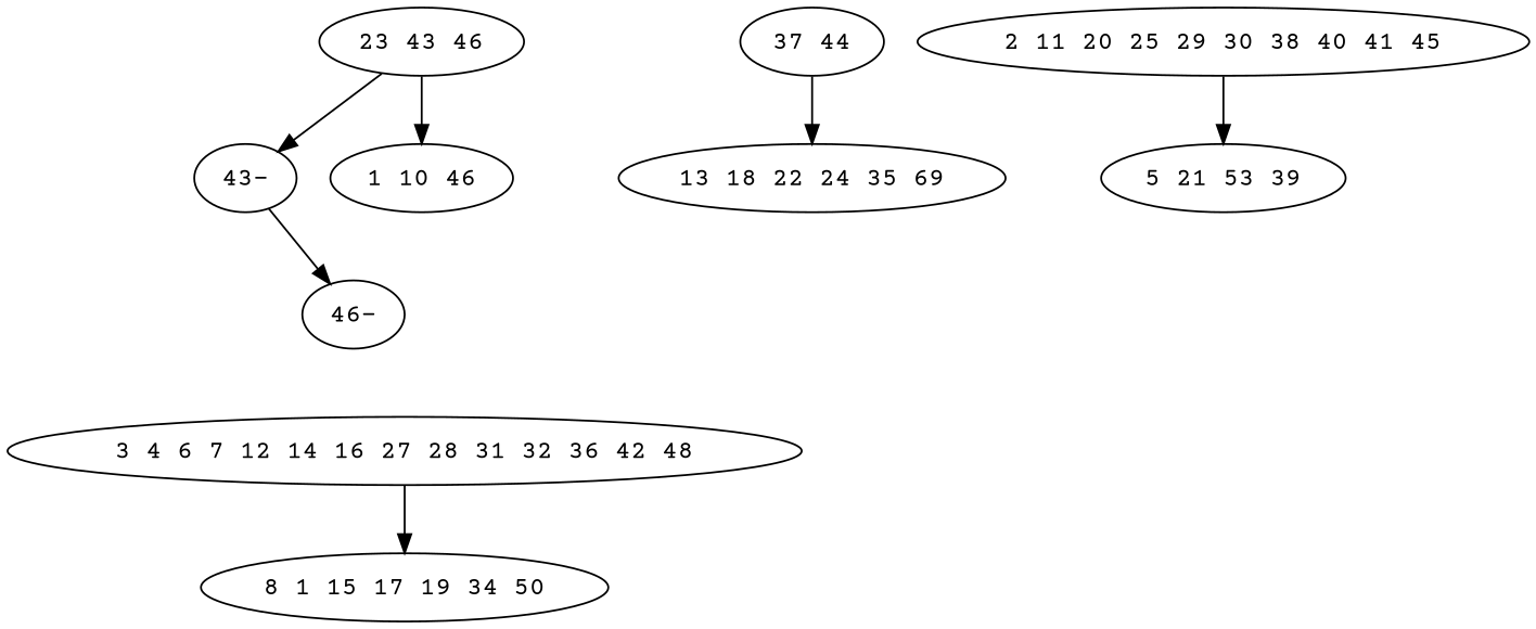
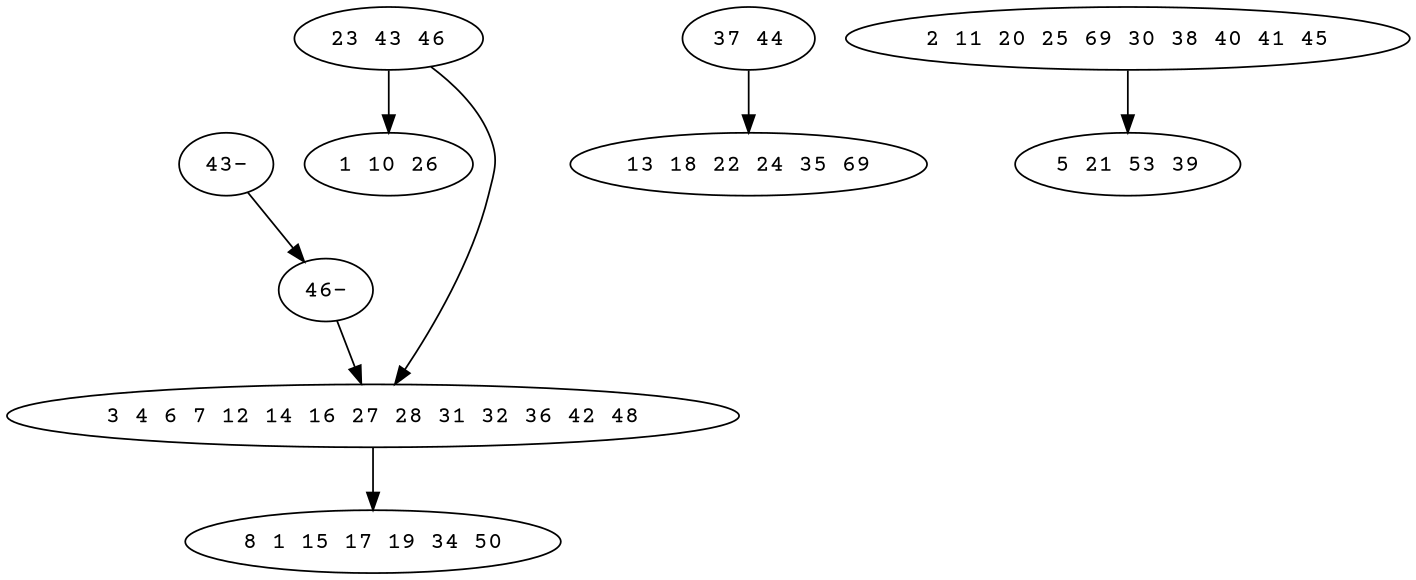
  digraph {
    fontname="Courier Prime"
    node [fontname="Courier Prime"]
    edge [fontname="Courier Prime"]
    n1 [label="23 43 46"]
    n2 [label="43-"]
-   n3 [label="1 10 46"]
+   n3 [label="1 10 26"]
    n4 [label="46-"]
    n5 [label="37 44"]
    n6 [label="13 18 22 24 35 69"]
    n7 [label="3 4 6 7 12 14 16 27 28 31 32 36 42 48"]
    n8 [label="8 1 15 17 19 34 50"]
-   n9 [label="2 11 20 25 29 30 38 40 41 45"]
+   n9 [label="2 11 20 25 69 30 38 40 41 45"]
    n10 [label="5 21 53 39"]
-   n1 -> n2
+   n1 -> n7
    n1 -> n3
    n2 -> n4
+   n4 -> n7
    n5 -> n6
    n7 -> n8
    n9 -> n10
  }
